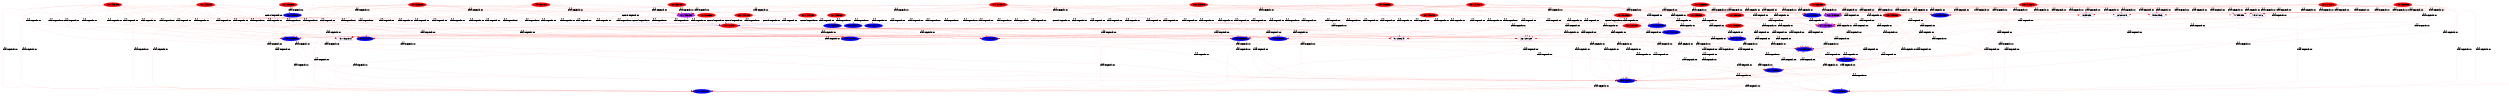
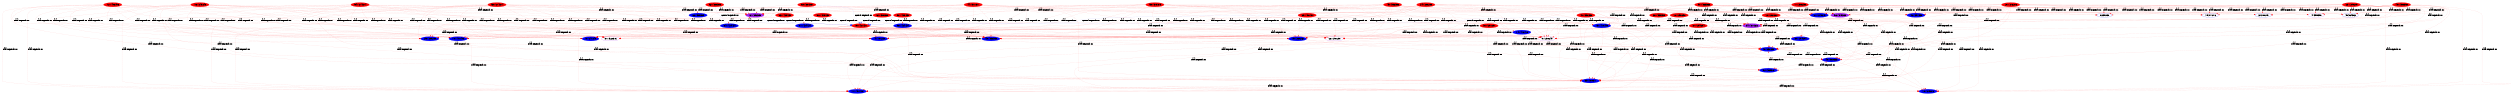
  digraph {
    node [color=red style=filled]
    edge [color=red style=dotted]
    n1 [color=blue label="(18**)275-276"]
    n2 [label="(54**)274-274"]
    n3 [color=blue label="(21**)279-279"]
    n4 [color=blue label="(15**)260-262"]
    n5 [color=blue label="(33**)300-311"]
    n6 [color=blue label="(25**)289-289"]
    n7 [color=blue label="(43**)336-338"]
    n8 [color=blue label="(71**)407-408"]
    n9 [color=blue label="(70**)401-406"]
    n10 [color=purple label="(67**)392-398"]
    n11 [color=blue label="(4**)197-220"]
    n12 [color=blue label="(8**)241-248"]
    n13 [color=purple label="(9**)250-249" style=""]
    n14 [color=purple label="(26**)291-290" style=""]
    n15 [color=purple label="(37**)322-316" style=""]
    n16 [color=blue label="(5**)230-238"]
    n17 [color=blue label="(52**)365-367"]
    n18 [label="(75**)421-421"]
    n19 [color=blue label="(73**)410-415"]
    n20 [label="(53**)274-274"]
    n21 [label="(23**)279-279"]
    n22 [color=purple label="(34**)317-322"]
    n23 [color=purple label="(56**)379-383"]
    n24 [color=blue label="(46**)357-358"]
    n25 [color=blue label="(49**)360-363"]
    n26 [color=blue label="(6)239-238" style=""]
    n27 [color=blue label="(50)364-363" style=""]
    n28 [color=purple label="(47)359-358" style=""]
    n29 [color=blue label="(19)277-276" style=""]
    n30 [color=blue label="(22)280-279" style=""]
    n31 [label="(20**)276-276"]
    n32 [label="(10**)258-258"]
    n33 [label="(12**)260-260"]
    n34 [color=blue label="(30**)294-294"]
    n35 [label="(44**)311-311"]
    n36 [label="(24**)288-288"]
    n37 [label="(27**)294-294"]
    n38 [label="(31**)297-297"]
    n39 [label="(40**)336-336"]
    n40 [label="(38**)333-333"]
    n41 [label="(55**)375-375"]
    n42 [label="(45**)356-356"]
    n43 [label="(48**)358-358"]
    n44 [label="(51**)363-363"]
    n45 [label="(69**)400-400"]
    n46 [color=blue label="(74**)416-418"]
    n47 [label="(72**)406-406"]
    n48 [label="(60**)387-387"]
    n49 [color=blue label="(66**)389-389"]
    n50 [label="(62**)388-388"]
    n51 [label="(61**)388-388"]
    n52 [color=blue label="(81**)424-424"]
    n53 [color=blue label="(64**)424-424"]
    n54 [color=blue label="(58**)424-424"]
    n55 [label="(80**)423-423"]
    n56 [label="(57**)423-423"]
    n57 [label="(63**)423-423"]
    n58 [label="(7**)238-238"]
    n59 [label="(16**)248-248"]
    n2 -> n1 [label="Data Depends on"]
    n2 -> n3 [label="Data Depends on"]
    n2 -> n4 [label="Data Depends on"]
    n2 -> n5 [label="Data Depends on"]
    n2 -> n6 [label="Data Depends on"]
    n2 -> n7 [label="Data Depends on"]
    n2 -> n8 [label="Data Depends on"]
    n2 -> n9 [label="Data Depends on"]
    n2 -> n10 [label="Data Depends on"]
    n2 -> n11 [label="Data Depends on"]
    n2 -> n12 [label="Data Depends on"]
    n2 -> n13 [label="Data Depends on"]
    n2 -> n14 [label="Data Depends on"]
    n2 -> n15 [label="Data Depends on"]
    n4 -> n8 [label="Data Depends on"]
    n4 -> n16 [label="Data Depends on"]
    n4 -> n17 [label="Data Depends on"]
    n5 -> n1 [label="Data Depends on"]
    n5 -> n8 [label="Data Depends on"]
    n5 -> n16 [label="Data Depends on"]
    n6 -> n8 [label="Data Depends on"]
    n7 -> n8 [label="Data Depends on"]
    n7 -> n16 [label="Data Depends on"]
    n10 -> n18 [color=blue label="Control Depends on"]
    n10 -> n19 [label="Data Depends on"]
    n16 -> n25 [label="Data Depends on"]
    n17 -> n5 [label="Data Depends on"]
    n17 -> n16 [label="Data Depends on"]
    n17 -> n25 [label="Data Depends on"]
    n18 -> n4 [label="Data Depends on"]
    n18 -> n5 [label="Data Depends on"]
    n18 -> n6 [label="Data Depends on"]
    n18 -> n7 [label="Data Depends on"]
    n18 -> n8 [label="Data Depends on"]
    n18 -> n9 [label="Data Depends on"]
    n18 -> n10 [label="Data Depends on"]
    n18 -> n11 [label="Data Depends on"]
    n18 -> n12 [label="Data Depends on"]
    n18 -> n13 [label="Data Depends on"]
    n18 -> n14 [label="Data Depends on"]
    n18 -> n15 [label="Data Depends on"]
    n18 -> n16 [label="Data Depends on"]
    n19 -> n5 [label="Data Depends on"]
    n19 -> n8 [label="Data Depends on"]
    n19 -> n25 [label="Data Depends on"]
    n20 -> n1 [label="Data Depends on"]
    n20 -> n3 [label="Data Depends on"]
    n20 -> n4 [label="Data Depends on"]
    n20 -> n5 [label="Data Depends on"]
    n20 -> n6 [label="Data Depends on"]
    n20 -> n7 [label="Data Depends on"]
    n20 -> n8 [label="Data Depends on"]
    n20 -> n9 [label="Data Depends on"]
    n20 -> n10 [label="Data Depends on"]
    n20 -> n11 [label="Data Depends on"]
    n20 -> n12 [label="Data Depends on"]
    n20 -> n13 [label="Data Depends on"]
    n20 -> n14 [label="Data Depends on"]
    n20 -> n15 [label="Data Depends on"]
    n21 -> n1 [label="Data Depends on"]
    n21 -> n3 [label="Data Depends on"]
    n21 -> n5 [label="Data Depends on"]
    n21 -> n14 [label="Data Depends on"]
    n21 -> n16 [label="Data Depends on"]
    n21 -> n22 [label="Data Depends on"]
    n21 -> n23 [label="Data Depends on"]
    n21 -> n24 [label="Data Depends on"]
    n21 -> n25 [label="Data Depends on"]
    n21 -> n26 [label="Data Depends on"]
    n21 -> n27 [label="Data Depends on"]
    n21 -> n28 [label="Data Depends on"]
    n21 -> n29 [label="Data Depends on"]
    n21 -> n30 [label="Data Depends on"]
    n22 -> n5 [label="Data Depends on"]
    n22 -> n7 [label="Data Depends on"]
+   n22 -> n13 [label="Data Depends on"]
    n22 -> n16 [label="Data Depends on"]
    n22 -> n22 [label="Data Depends on"]
    n23 -> n18 [color=blue label="Control Depends on"]
    n24 -> n25 [label="Data Depends on"]
    n25 -> n1 [label="Data Depends on"]
    n25 -> n16 [label="Data Depends on"]
    n25 -> n17 [label="Data Depends on"]
    n31 -> n1 [label="Data Depends on"]
    n31 -> n3 [label="Data Depends on"]
    n31 -> n5 [label="Data Depends on"]
    n31 -> n14 [label="Data Depends on"]
    n31 -> n16 [label="Data Depends on"]
    n31 -> n22 [label="Data Depends on"]
    n31 -> n23 [label="Data Depends on"]
    n31 -> n24 [label="Data Depends on"]
    n31 -> n25 [label="Data Depends on"]
    n31 -> n26 [label="Data Depends on"]
    n31 -> n27 [label="Data Depends on"]
    n31 -> n28 [label="Data Depends on"]
    n31 -> n29 [label="Data Depends on"]
    n31 -> n30 [label="Data Depends on"]
    n32 -> n5 [label="Data Depends on"]
    n32 -> n13 [label="Data Depends on"]
    n32 -> n16 [label="Data Depends on"]
    n32 -> n22 [label="Data Depends on"]
    n33 -> n4 [label="Data Depends on"]
    n33 -> n5 [label="Data Depends on"]
    n33 -> n13 [label="Data Depends on"]
    n33 -> n16 [label="Data Depends on"]
    n33 -> n17 [label="Data Depends on"]
    n33 -> n22 [label="Data Depends on"]
    n33 -> n34 [label="Data Depends on"]
    n34 -> n1 [label="Data Depends on"]
    n34 -> n16 [label="Data Depends on"]
    n34 -> n17 [label="Data Depends on"]
    n35 -> n4 [label="Data Depends on"]
    n35 -> n5 [label="Data Depends on"]
    n35 -> n6 [label="Data Depends on"]
    n35 -> n7 [label="Data Depends on"]
    n35 -> n8 [label="Data Depends on"]
    n35 -> n9 [label="Data Depends on"]
    n35 -> n10 [label="Data Depends on"]
    n35 -> n11 [label="Data Depends on"]
    n35 -> n12 [label="Data Depends on"]
    n35 -> n13 [label="Data Depends on"]
    n35 -> n14 [label="Data Depends on"]
    n35 -> n15 [label="Data Depends on"]
    n35 -> n22 [label="Data Depends on"]
    n36 -> n4 [label="Data Depends on"]
    n36 -> n5 [label="Data Depends on"]
    n36 -> n6 [label="Data Depends on"]
    n36 -> n7 [label="Data Depends on"]
    n36 -> n8 [label="Data Depends on"]
    n36 -> n9 [label="Data Depends on"]
    n36 -> n10 [label="Data Depends on"]
    n36 -> n11 [label="Data Depends on"]
    n36 -> n12 [label="Data Depends on"]
    n36 -> n13 [label="Data Depends on"]
    n36 -> n14 [label="Data Depends on"]
    n36 -> n15 [label="Data Depends on"]
    n36 -> n34 [label="Data Depends on"]
    n37 -> n1 [label="Data Depends on"]
    n37 -> n4 [label="Data Depends on"]
    n37 -> n5 [label="Data Depends on"]
    n37 -> n14 [label="Data Depends on"]
    n37 -> n16 [label="Data Depends on"]
    n37 -> n17 [label="Data Depends on"]
    n37 -> n34 [label="Data Depends on"]
    n38 -> n1 [label="Data Depends on"]
    n38 -> n5 [label="Data Depends on"]
    n38 -> n14 [label="Data Depends on"]
    n38 -> n16 [label="Data Depends on"]
    n39 -> n5 [label="Data Depends on"]
    n39 -> n7 [label="Data Depends on"]
    n39 -> n13 [label="Data Depends on"]
    n39 -> n16 [label="Data Depends on"]
    n39 -> n22 [label="Data Depends on"]
    n40 -> n5 [label="Data Depends on"]
    n40 -> n13 [label="Data Depends on"]
    n40 -> n16 [label="Data Depends on"]
    n40 -> n22 [label="Data Depends on"]
    n41 -> n4 [label="Data Depends on"]
    n41 -> n5 [label="Data Depends on"]
    n41 -> n6 [label="Data Depends on"]
    n41 -> n7 [label="Data Depends on"]
    n41 -> n8 [label="Data Depends on"]
    n41 -> n9 [label="Data Depends on"]
    n41 -> n10 [label="Data Depends on"]
    n41 -> n11 [label="Data Depends on"]
    n41 -> n12 [label="Data Depends on"]
    n41 -> n13 [label="Data Depends on"]
    n41 -> n14 [label="Data Depends on"]
    n41 -> n15 [label="Data Depends on"]
    n41 -> n23 [label="Data Depends on"]
    n42 -> n4 [label="Data Depends on"]
    n42 -> n5 [label="Data Depends on"]
    n42 -> n6 [label="Data Depends on"]
    n42 -> n7 [label="Data Depends on"]
    n42 -> n8 [label="Data Depends on"]
    n42 -> n9 [label="Data Depends on"]
    n42 -> n10 [label="Data Depends on"]
    n42 -> n11 [label="Data Depends on"]
    n42 -> n12 [label="Data Depends on"]
    n42 -> n13 [label="Data Depends on"]
    n42 -> n14 [label="Data Depends on"]
    n42 -> n15 [label="Data Depends on"]
    n42 -> n17 [label="Data Depends on"]
    n42 -> n24 [label="Data Depends on"]
    n42 -> n25 [label="Data Depends on"]
    n43 -> n1 [label="Data Depends on"]
    n43 -> n3 [label="Data Depends on"]
    n43 -> n16 [label="Data Depends on"]
    n43 -> n22 [label="Data Depends on"]
    n43 -> n23 [label="Data Depends on"]
    n43 -> n24 [label="Data Depends on"]
    n43 -> n25 [label="Data Depends on"]
    n43 -> n26 [label="Data Depends on"]
    n43 -> n27 [label="Data Depends on"]
    n43 -> n28 [label="Data Depends on"]
    n43 -> n29 [label="Data Depends on"]
    n43 -> n30 [label="Data Depends on"]
    n44 -> n1 [label="Data Depends on"]
    n44 -> n3 [label="Data Depends on"]
    n44 -> n8 [label="Data Depends on"]
    n44 -> n11 [label="Data Depends on"]
    n44 -> n16 [label="Data Depends on"]
    n44 -> n19 [label="Data Depends on"]
    n44 -> n22 [label="Data Depends on"]
    n44 -> n23 [label="Data Depends on"]
    n44 -> n24 [label="Data Depends on"]
    n44 -> n25 [label="Data Depends on"]
    n44 -> n26 [label="Data Depends on"]
    n44 -> n27 [label="Data Depends on"]
    n44 -> n28 [label="Data Depends on"]
    n44 -> n29 [label="Data Depends on"]
    n44 -> n30 [label="Data Depends on"]
    n45 -> n9 [label="Data Depends on"]
    n45 -> n18 [color=blue label="Control Depends on"]
    n45 -> n19 [label="Data Depends on"]
    n45 -> n46 [label="Data Depends on"]
    n46 -> n25 [label="Data Depends on"]
    n47 -> n4 [label="Data Depends on"]
    n47 -> n5 [label="Data Depends on"]
    n47 -> n6 [label="Data Depends on"]
    n47 -> n7 [label="Data Depends on"]
    n47 -> n8 [label="Data Depends on"]
    n47 -> n9 [label="Data Depends on"]
    n47 -> n10 [label="Data Depends on"]
    n47 -> n11 [label="Data Depends on"]
    n47 -> n12 [label="Data Depends on"]
    n47 -> n13 [label="Data Depends on"]
    n47 -> n14 [label="Data Depends on"]
    n47 -> n15 [label="Data Depends on"]
    n48 -> n10 [label="Data Depends on"]
    n48 -> n18 [color=blue label="Control Depends on"]
    n50 -> n10 [label="Data Depends on"]
    n50 -> n18 [color=blue label="Control Depends on"]
    n50 -> n49 [label="Data Depends on"]
    n51 -> n18 [color=blue label="Control Depends on"]
    n55 -> n18 [color=blue label="Control Depends on"]
    n55 -> n52 [label="Data Depends on"]
    n56 -> n18 [color=blue label="Control Depends on"]
    n56 -> n54 [label="Data Depends on"]
    n57 -> n18 [color=blue label="Control Depends on"]
    n57 -> n53 [label="Data Depends on"]
    n58 -> n1 [label="Data Depends on"]
    n58 -> n3 [label="Data Depends on"]
    n58 -> n8 [label="Data Depends on"]
    n58 -> n11 [label="Data Depends on"]
    n58 -> n16 [label="Data Depends on"]
    n58 -> n19 [label="Data Depends on"]
    n58 -> n22 [label="Data Depends on"]
    n58 -> n23 [label="Data Depends on"]
    n58 -> n24 [label="Data Depends on"]
    n58 -> n25 [label="Data Depends on"]
    n58 -> n26 [label="Data Depends on"]
    n58 -> n27 [label="Data Depends on"]
    n58 -> n28 [label="Data Depends on"]
    n58 -> n29 [label="Data Depends on"]
    n58 -> n30 [label="Data Depends on"]
    n59 -> n4 [label="Data Depends on"]
    n59 -> n5 [label="Data Depends on"]
    n59 -> n6 [label="Data Depends on"]
    n59 -> n7 [label="Data Depends on"]
    n59 -> n8 [label="Data Depends on"]
    n59 -> n9 [label="Data Depends on"]
    n59 -> n10 [label="Data Depends on"]
    n59 -> n11 [label="Data Depends on"]
    n59 -> n12 [label="Data Depends on"]
    n59 -> n13 [label="Data Depends on"]
    n59 -> n14 [label="Data Depends on"]
    n59 -> n15 [label="Data Depends on"]
  }
